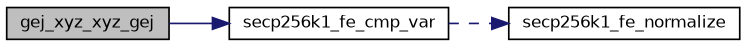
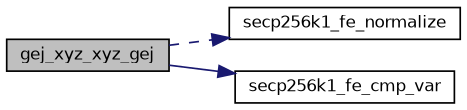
  digraph {
    rankdir=LR
    node [color=black fillcolor=white fontname=Helvetica fontsize=10 shape=record style=filled]
    edge [color=midnightblue fontname=Helvetica fontsize=10 labelfontname=Helvetica labelfontsize=10]
    n1 [fillcolor=grey75 fontcolor=black height=0.2 label=gej_xyz_xyz_gej width=0.4]
    n2 [height=0.2 label=secp256k1_fe_normalize width=0.4]
    n3 [height=0.2 label=secp256k1_fe_cmp_var width=0.4]
-   n3 -> n2 [style=dashed]
+   n1 -> n2 [style=dashed]
    n1 -> n3 [style=solid]
  }
